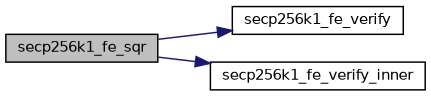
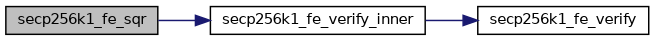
  digraph {
    rankdir=LR
    node [color=black fillcolor=white fontname=Helvetica fontsize=10 shape=record style=filled]
    edge [color=midnightblue fontname=Helvetica fontsize=10 labelfontname=Helvetica labelfontsize=10 style=solid]
    n1 [fillcolor=grey75 fontcolor=black height=0.2 label=secp256k1_fe_sqr width=0.4]
    n2 [height=0.2 label=secp256k1_fe_verify width=0.4]
    n3 [height=0.2 label=secp256k1_fe_verify_inner width=0.4]
-   n1 -> n2
+   n3 -> n2
    n1 -> n3
  }
